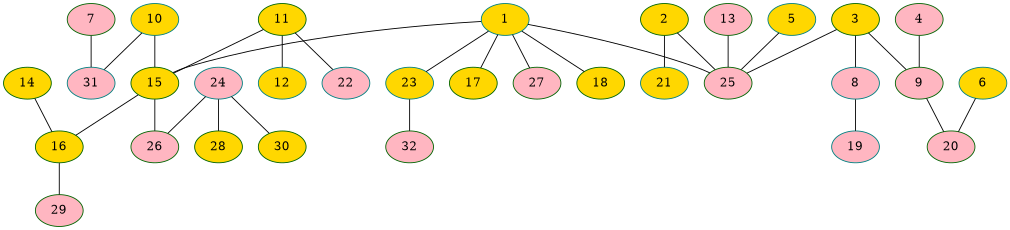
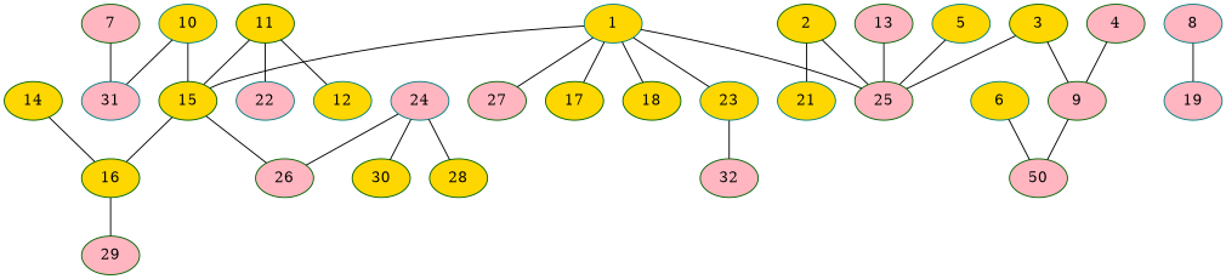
  graph {
    node [color=darkgreen fillcolor=gold style=filled]
    edge [weight=1.0]
    1 [color=teal]
    15
    17
    18
    23 [color=teal]
    25 [fillcolor=lightpink]
    27 [fillcolor=lightpink]
    16
    26 [fillcolor=lightpink]
    32 [fillcolor=lightpink]
    2
    21 [color=teal]
    3
    8 [color=teal fillcolor=lightpink]
    9 [fillcolor=lightpink]
    19 [color=teal fillcolor=lightpink]
-   20 [fillcolor=lightpink]
+   20 [fillcolor=lightpink label=50]
    4 [fillcolor=lightpink]
    5 [color=teal]
    6 [color=teal]
    7 [fillcolor=lightpink]
    31 [color=teal fillcolor=lightpink]
    10 [color=teal]
    11
    12 [color=teal]
    22 [color=teal fillcolor=lightpink]
    13 [fillcolor=lightpink]
    14
    29 [fillcolor=lightpink]
    24 [color=teal fillcolor=lightpink]
    28
    30
    1 -- 15
    1 -- 17
    1 -- 18
    1 -- 23
    1 -- 25
    1 -- 27
    15 -- 16
    15 -- 26
    23 -- 32
    16 -- 29
    2 -- 25
    2 -- 21
    3 -- 25
-   3 -- 8
    3 -- 9
    8 -- 19
    9 -- 20
    4 -- 9
    5 -- 25
    6 -- 20
    7 -- 31
    10 -- 15
    10 -- 31
    11 -- 15
    11 -- 12
    11 -- 22
    13 -- 25
    14 -- 16
    24 -- 26
    24 -- 28
    24 -- 30
  }
